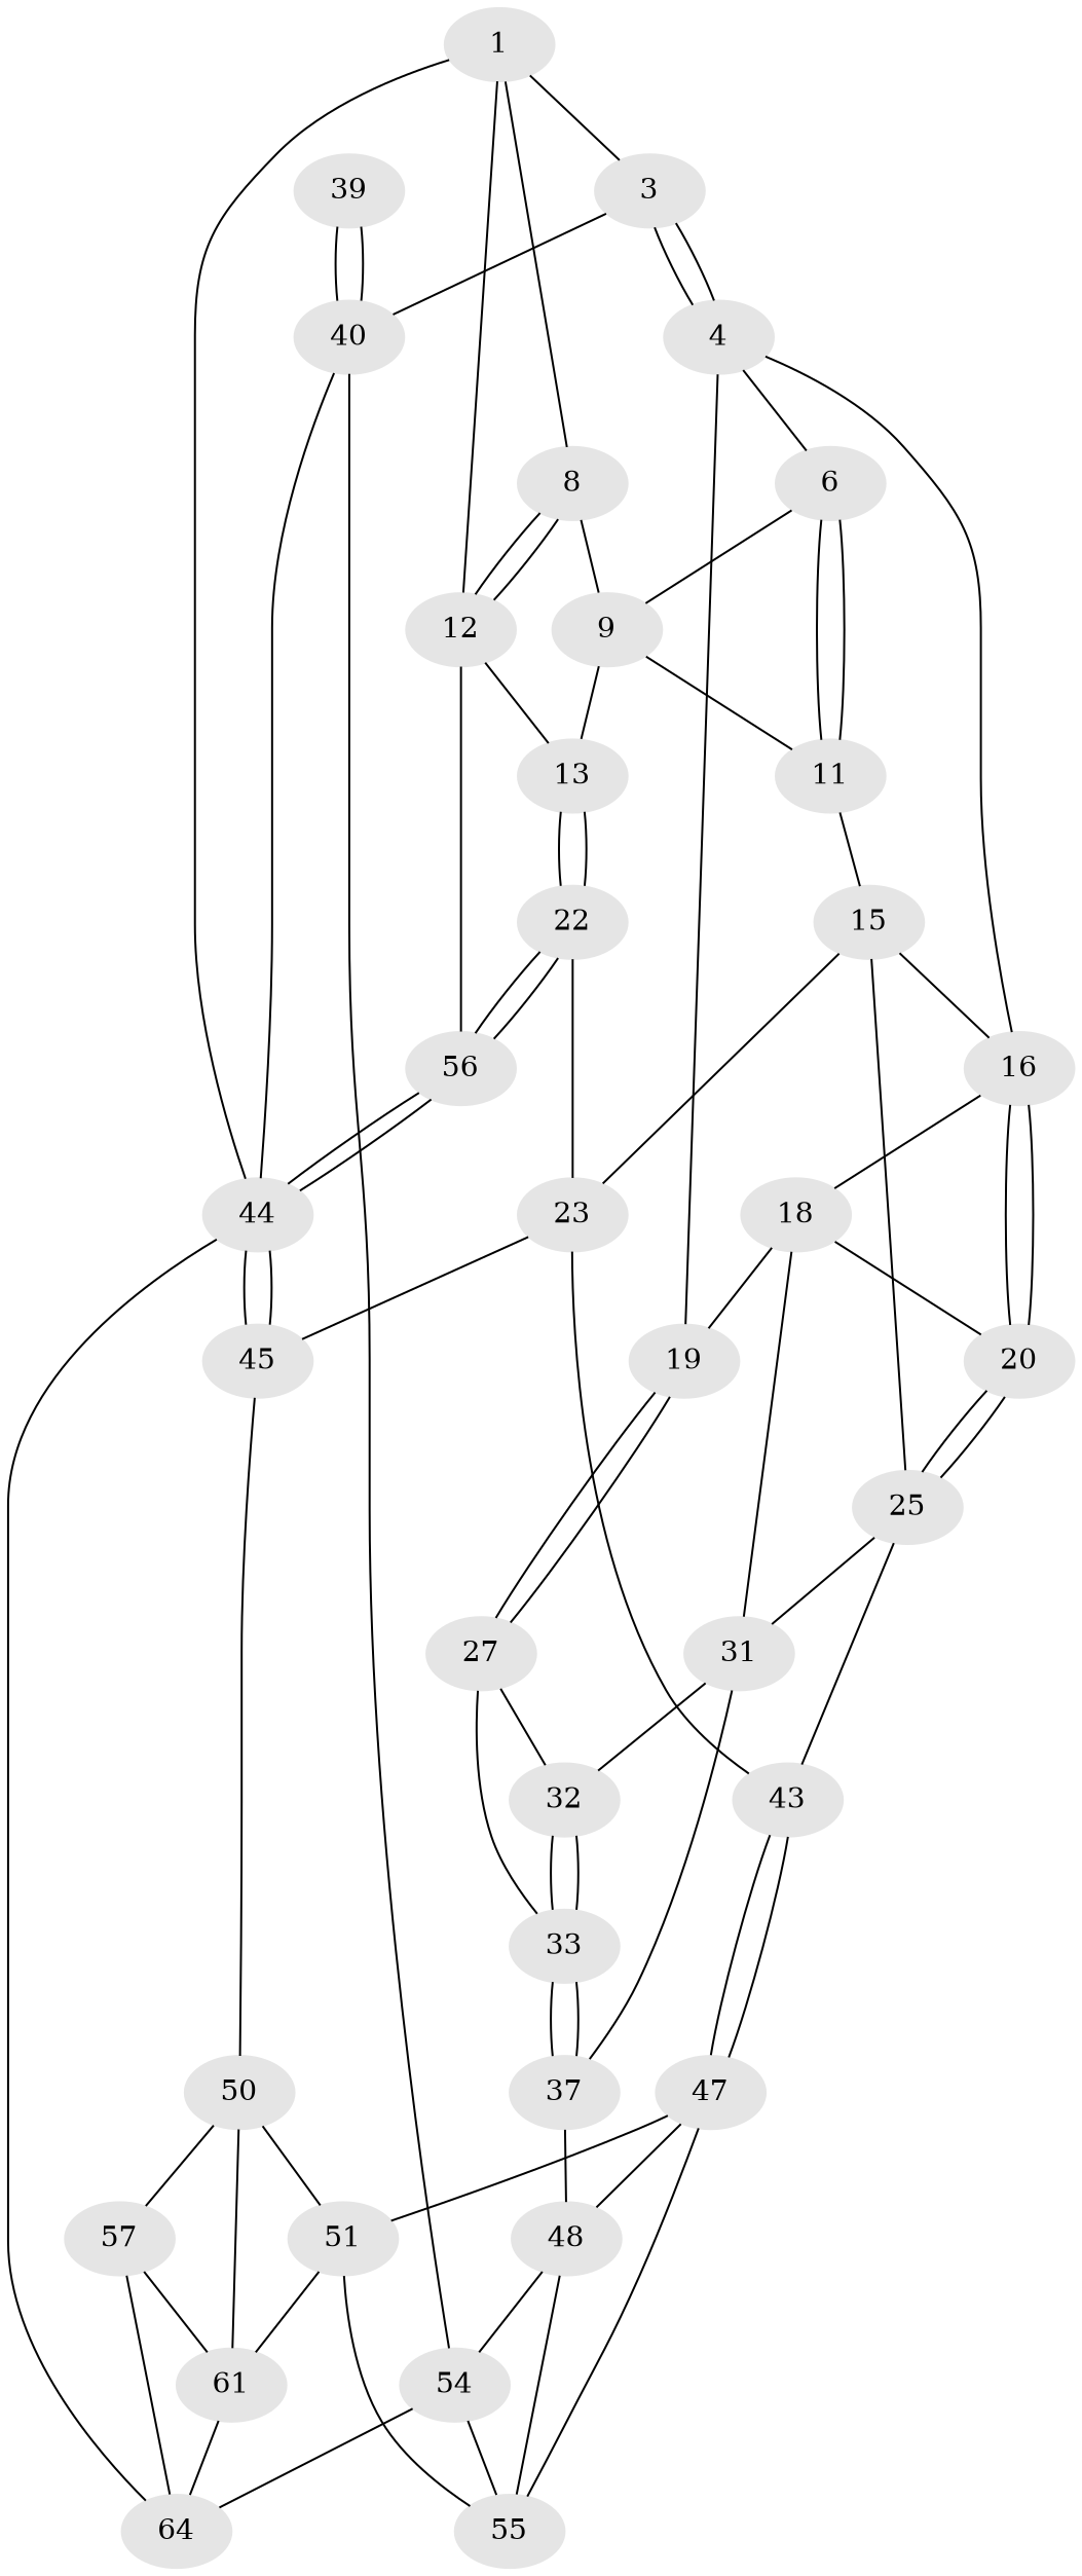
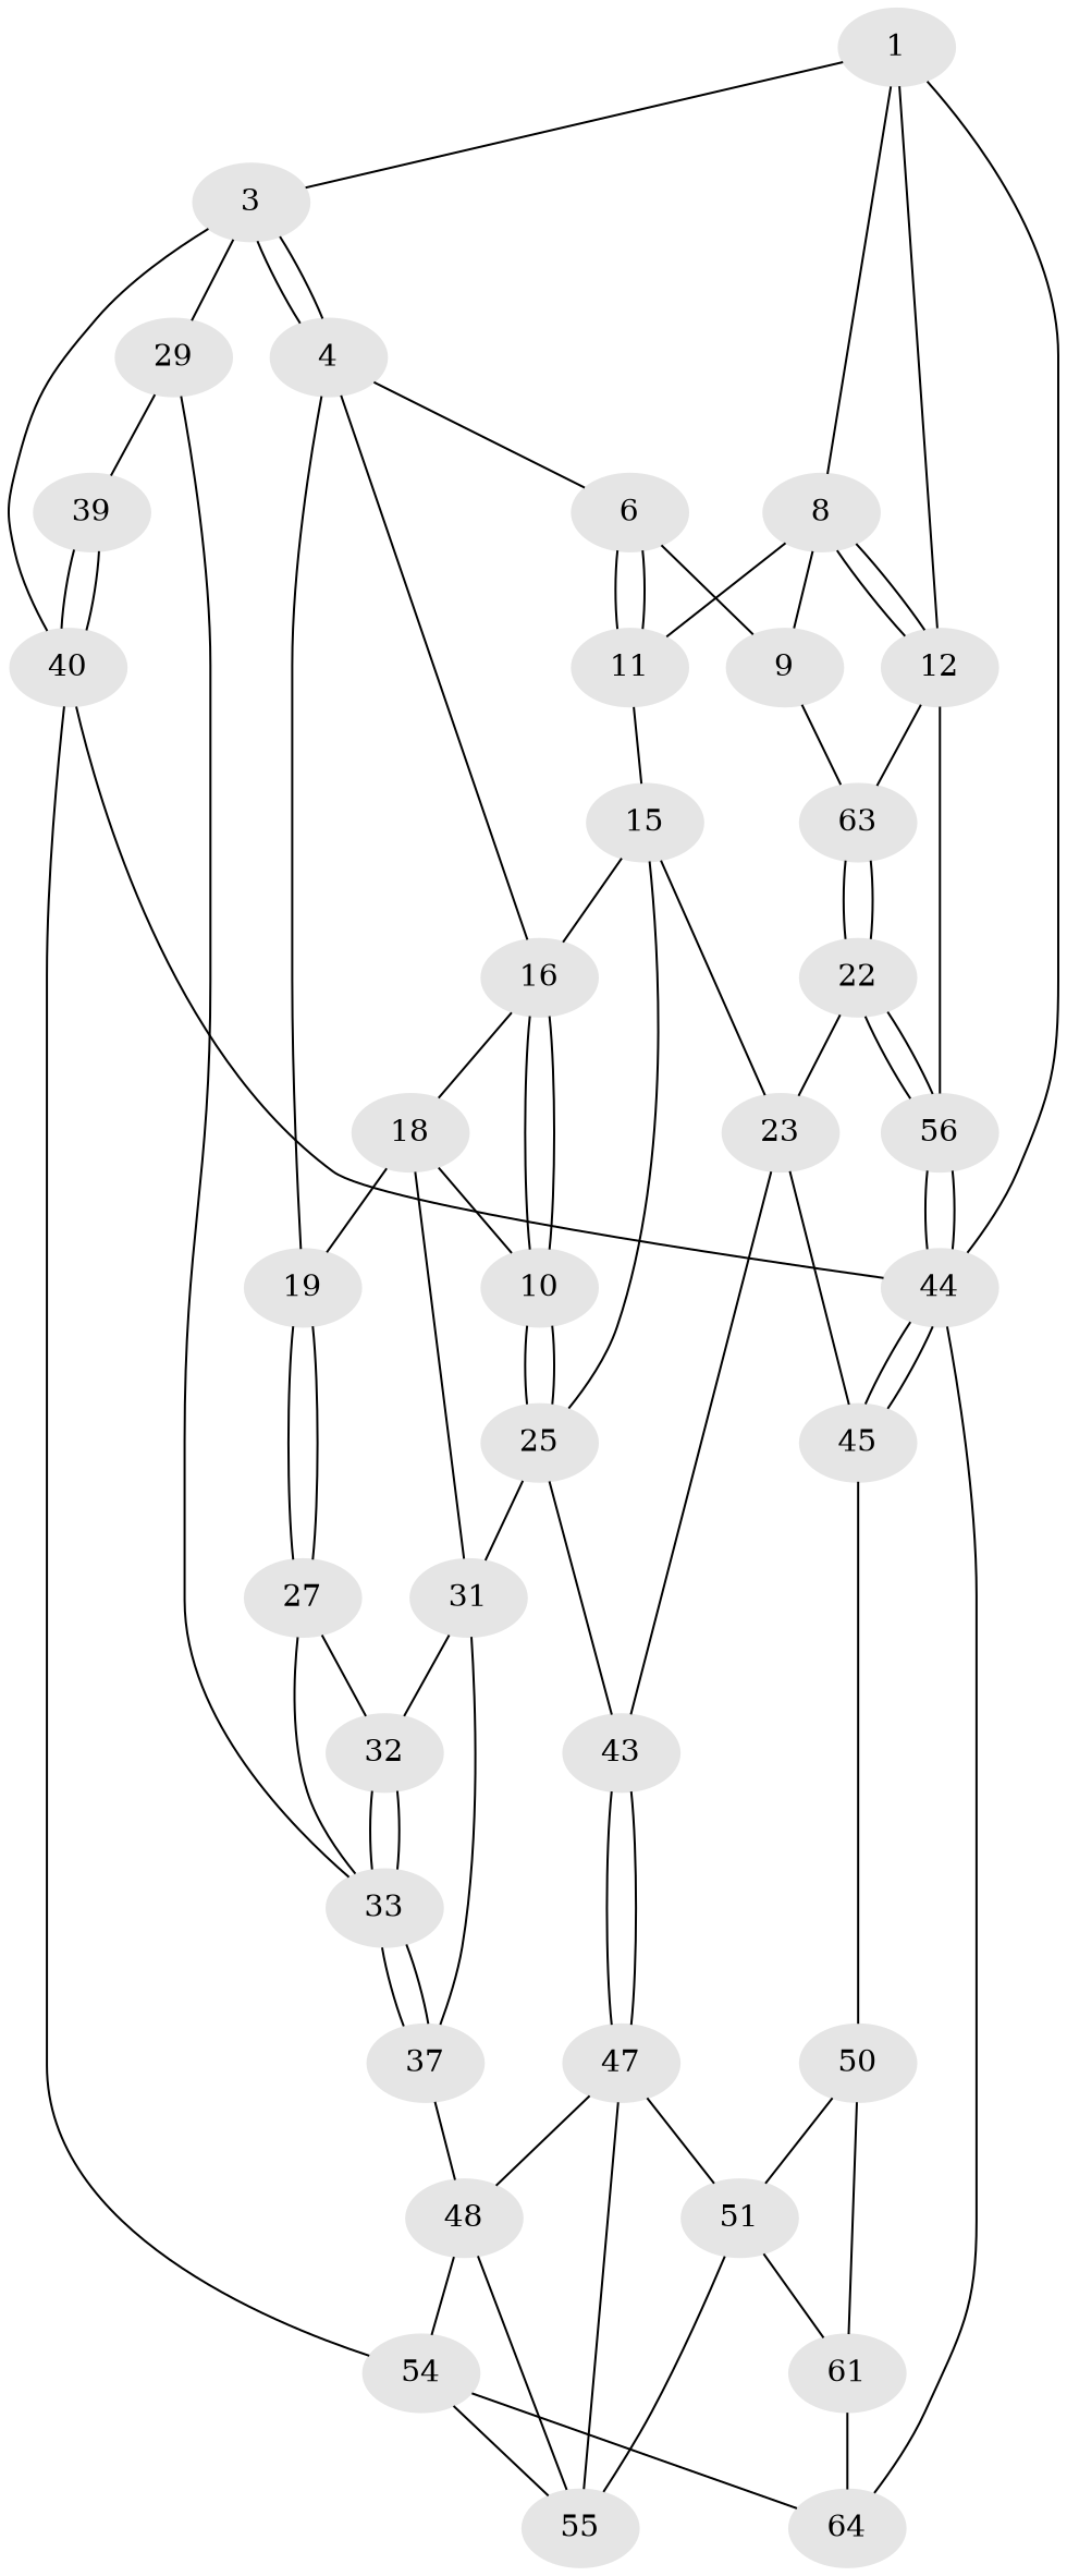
  graph {
    node [color=gray90 style=filled]
    1 [super="+2"]
    3 [super="+30"]
    8
    12 [super="+14"]
    44 [super="+56"]
    4 [super="+5"]
+   29 [super="+38"]
    40 [super="+49"]
    9 [super="+10"]
-   13
+   13 [label=63]
    n11 [label=56]
    45 [super="+46"]
    64 [super="+65"]
    6 [super="+7"]
    16 [super="+17"]
    19
    33 [super="+34"]
    39
    54 [super="+66"]
    11
    18 [super="+21"]
-   20
+   20 [label=10]
    27 [super="+28"]
    15 [super="+24"]
    22
    23 [super="+42"]
    25 [super="+35"]
    43
    31 [super="+36"]
    32
    37 [super="+41"]
    47 [super="+52"]
    50 [super="+58"]
    48 [super="+53"]
    55 [super="+60"]
    51 [super="+59"]
-   57 [super="+63"]
    61 [super="+62"]
    1 -- 3
    1 -- 8
    1 -- 12
    1 -- 44
    3 -- 4
    3 -- 4
+   3 -- 29
    3 -- 40 [weight=2]
    8 -- 12
    8 -- 12
    8 -- 9
    12 -- 13
    12 -- n11
    44 -- 45
    44 -- 45
    44 -- 64
    4 -- 6
    4 -- 16
    4 -- 19
+   29 -- 33
+   29 -- 39
    40 -- 44
    40 -- 54
    9 -- 13
-   9 -- 11
+   8 -- 11
    13 -- 22
    13 -- 22
    n11 -- 44
    n11 -- 44
    45 -- 50
    6 -- 9
    6 -- 11
    6 -- 11
    16 -- 18
    16 -- 20
    16 -- 20
    19 -- 27
    19 -- 27
    33 -- 37
    33 -- 37
    39 -- 40
    39 -- 40
    54 -- 64
    54 -- 55
    11 -- 15
    18 -- 19
    18 -- 20
    18 -- 31
    20 -- 25
    20 -- 25
    27 -- 33
    27 -- 32
    15 -- 16
    15 -- 23
    15 -- 25
    22 -- n11
    22 -- n11
    22 -- 23
    23 -- 45
    23 -- 43
    25 -- 43
    25 -- 31
    43 -- 47
    43 -- 47
    31 -- 32
    31 -- 37
    32 -- 33
    32 -- 33
    37 -- 48
    47 -- 48
    47 -- 55
    47 -- 51
    50 -- 51
-   50 -- 57
    50 -- 61
    48 -- 54
    48 -- 55
    51 -- 55
    51 -- 61
-   57 -- 64
-   57 -- 61
    61 -- 64
  }
